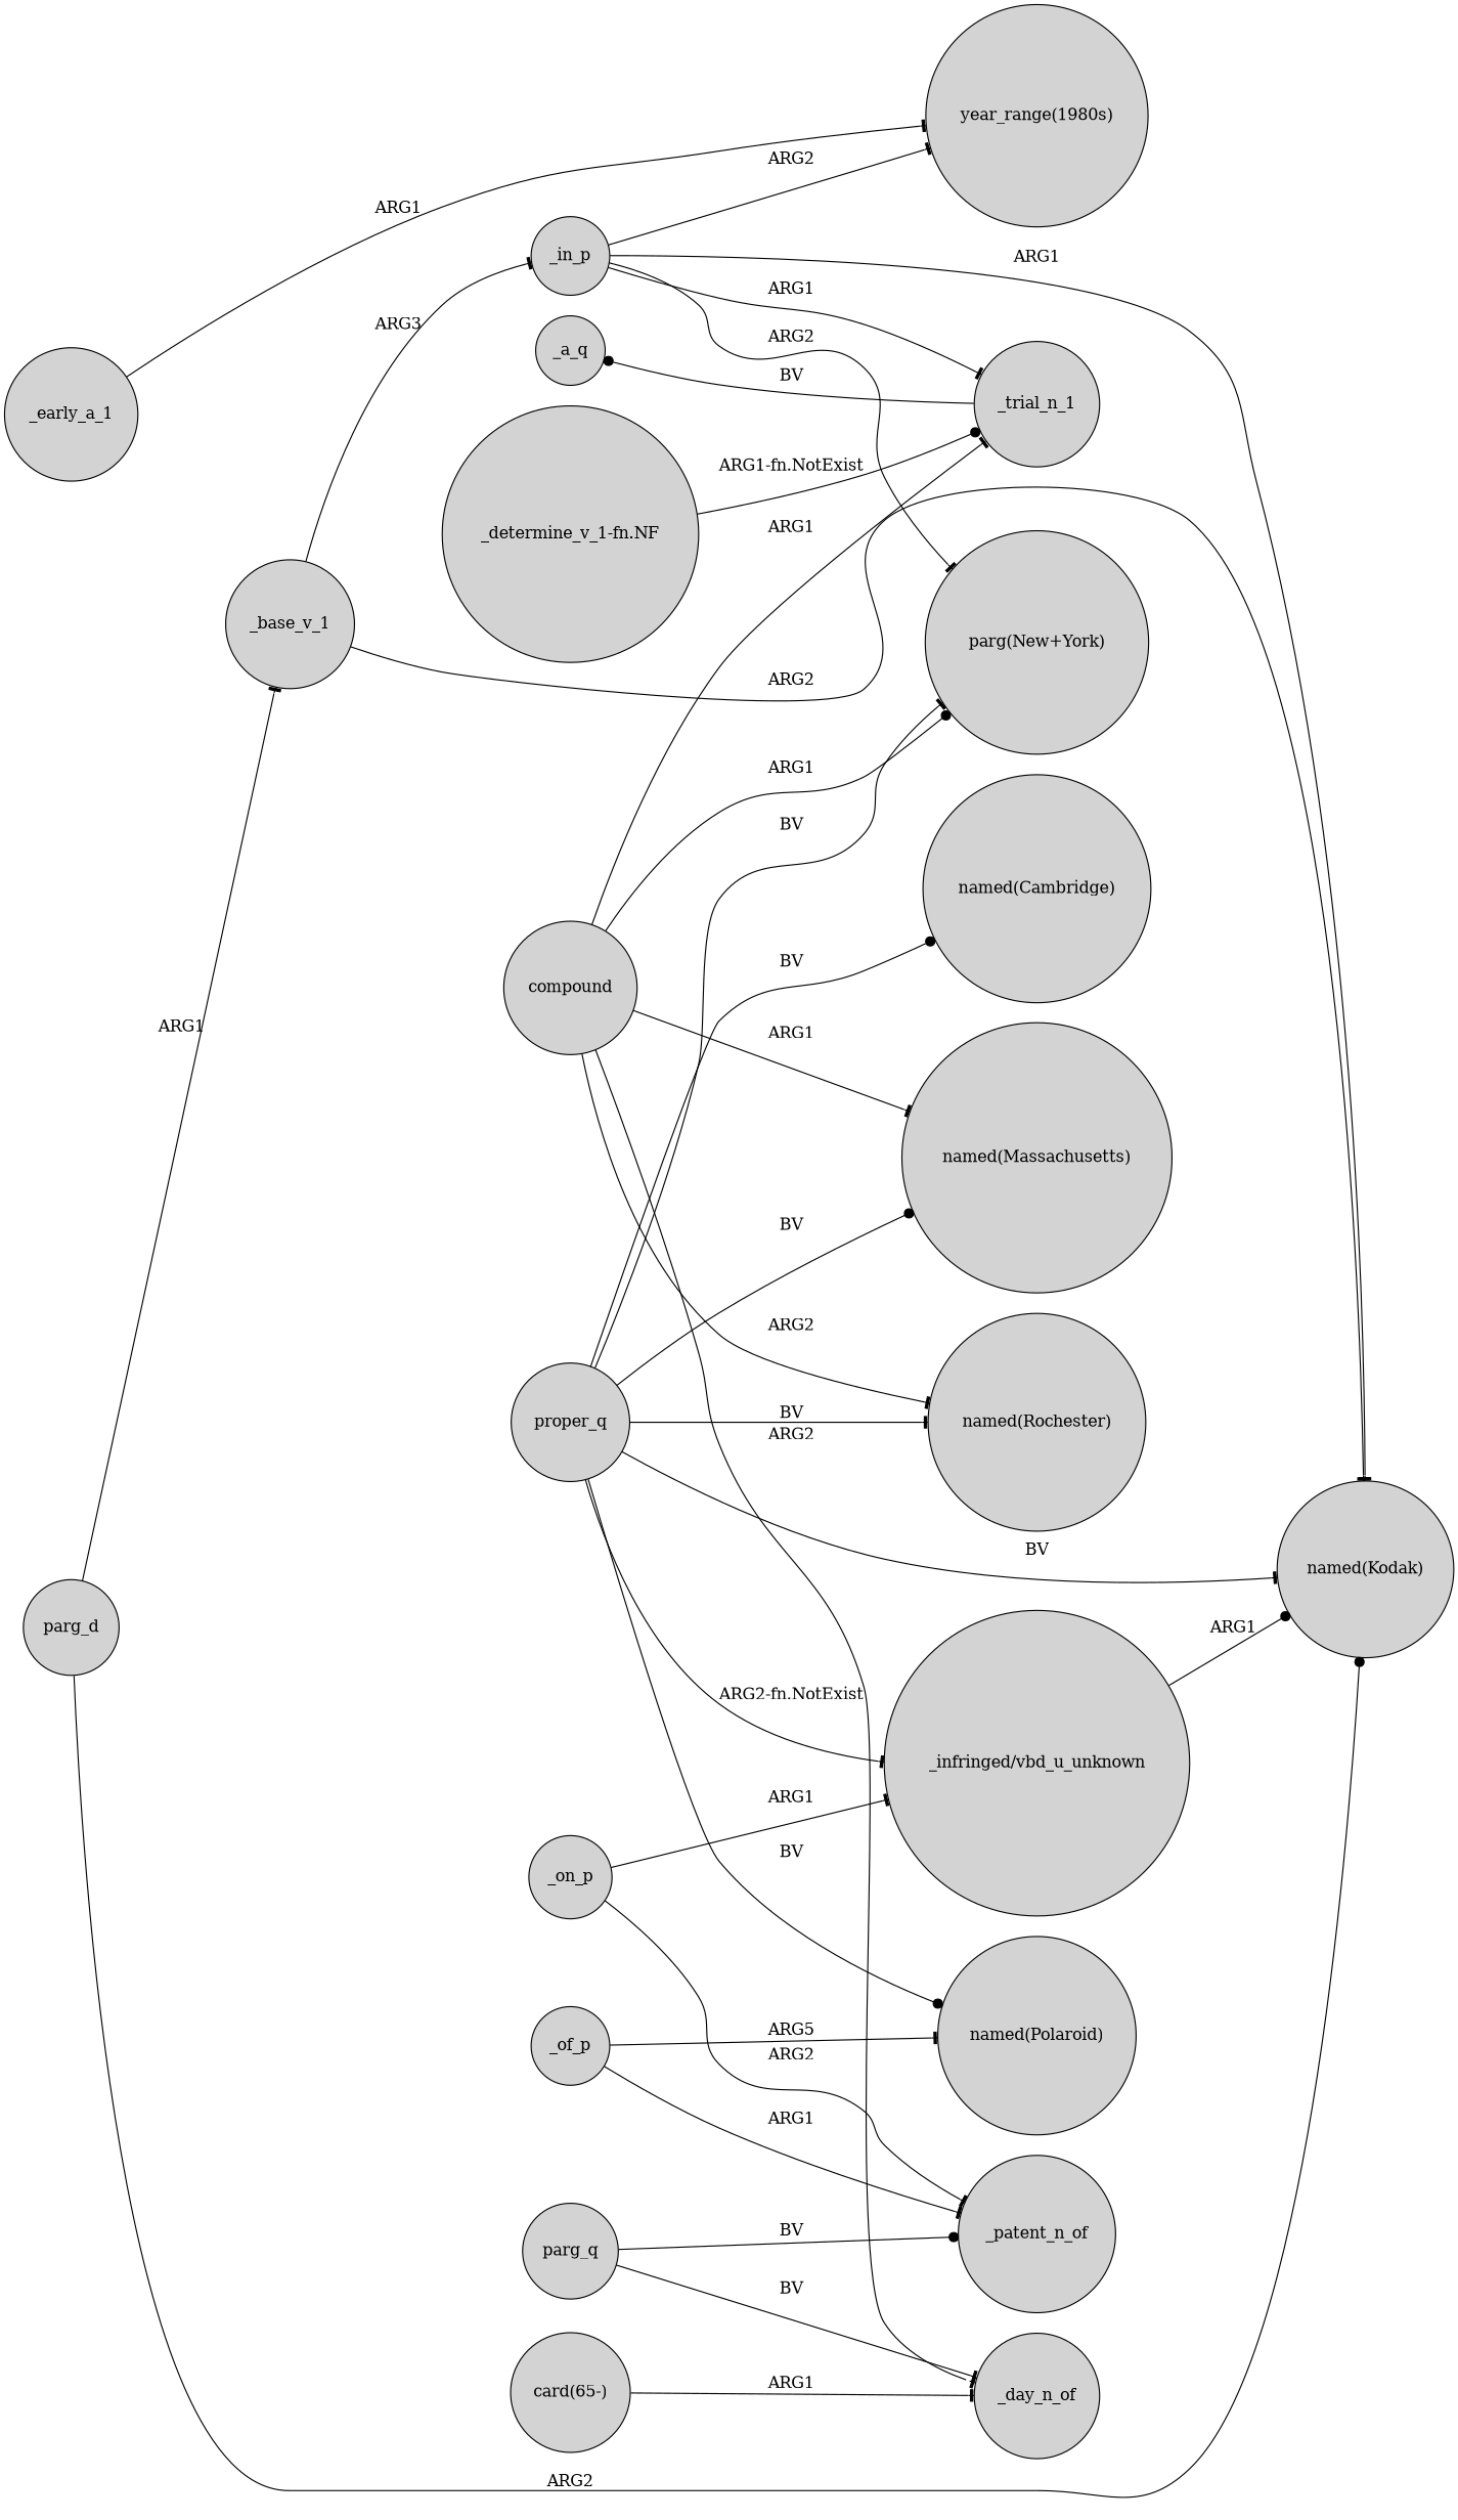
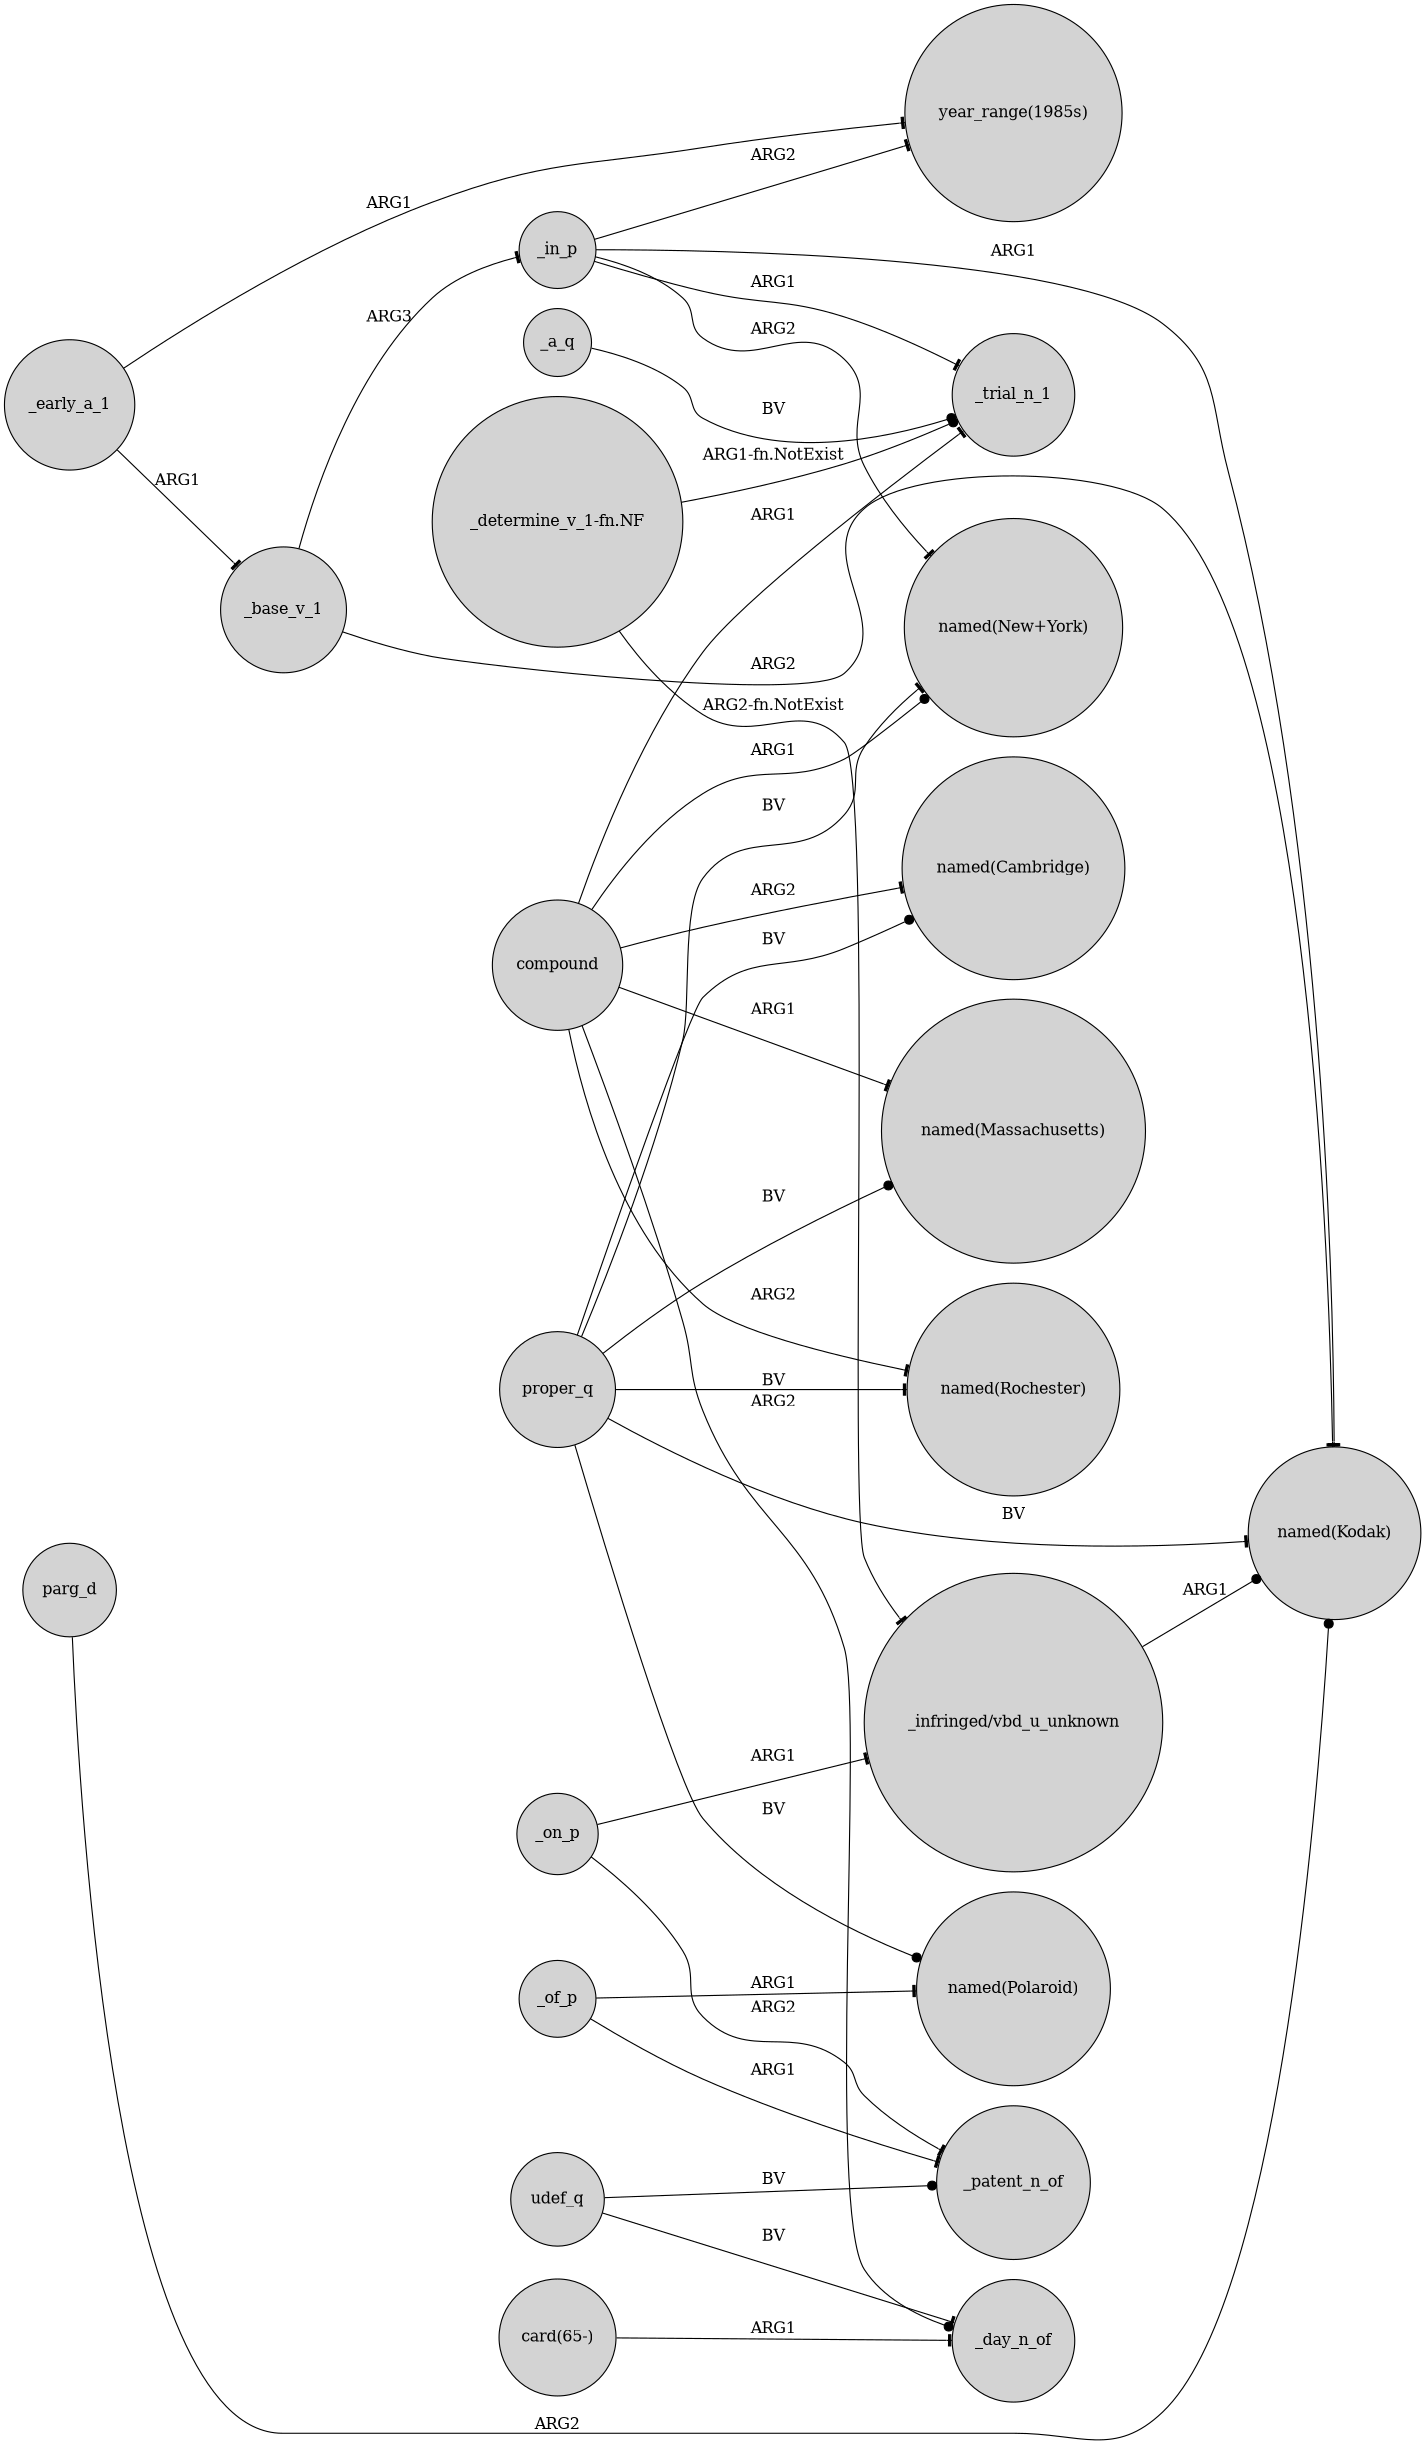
  digraph {
    rankdir=LR
    node [shape=circle style=filled]
    edge [arrowhead=tee]
    _a_q
    _trial_n_1
    _in_p
-   "year_range(1980s)"
+   "year_range(1980s)" [label="year_range(1985s)"]
    "named(Kodak)"
-   "named(New+York)" [label="parg(New+York)"]
+   "named(New+York)"
    proper_q
    "named(Rochester)"
    "named(Polaroid)"
    "named(Cambridge)"
    "named(Massachusetts)"
    parg_d
    _base_v_1
    "_determine_v_1-fn.NF"
    "_infringed/vbd_u_unknown"
    _on_p
    _patent_n_of
    _of_p
    compound
    _day_n_of
-   udef_q [label=parg_q]
+   udef_q
    _early_a_1
    n23 [label="card(65-)"]
-   _trial_n_1 -> _a_q [arrowhead=dot label=BV]
+   _a_q -> _trial_n_1 [arrowhead=dot label=BV]
    _in_p -> _trial_n_1 [label=ARG1]
    _in_p -> "year_range(1980s)" [label=ARG2]
    _in_p -> "named(Kodak)" [label=ARG1]
    _in_p -> "named(New+York)" [label=ARG2]
    proper_q -> "named(Kodak)" [label=BV]
    proper_q -> "named(New+York)" [label=BV]
    proper_q -> "named(Rochester)" [label=BV]
    proper_q -> "named(Polaroid)" [arrowhead=dot label=BV]
    proper_q -> "named(Cambridge)" [arrowhead=dot label=BV]
    proper_q -> "named(Massachusetts)" [arrowhead=dot label=BV]
    parg_d -> "named(Kodak)" [arrowhead=dot label=ARG2]
-   parg_d -> _base_v_1 [label=ARG1]
+   _early_a_1 -> _base_v_1 [label=ARG1]
    _base_v_1 -> _in_p [label=ARG3]
    _base_v_1 -> "named(Kodak)" [label=ARG2]
    "_determine_v_1-fn.NF" -> _trial_n_1 [arrowhead=dot label="ARG1-fn.NotExist"]
-   proper_q -> "_infringed/vbd_u_unknown" [label="ARG2-fn.NotExist"]
+   "_determine_v_1-fn.NF" -> "_infringed/vbd_u_unknown" [label="ARG2-fn.NotExist"]
    "_infringed/vbd_u_unknown" -> "named(Kodak)" [arrowhead=dot label=ARG1]
    _on_p -> "_infringed/vbd_u_unknown" [label=ARG1]
    _on_p -> _patent_n_of [label=ARG2]
-   _of_p -> "named(Polaroid)" [label=ARG5]
+   _of_p -> "named(Polaroid)" [label=ARG1]
    _of_p -> _patent_n_of [label=ARG1]
    compound -> _trial_n_1 [label=ARG1]
    compound -> "named(New+York)" [arrowhead=dot label=ARG1]
    compound -> "named(Rochester)" [label=ARG2]
+   compound -> "named(Cambridge)" [label=ARG2]
    compound -> "named(Massachusetts)" [label=ARG1]
-   compound -> _day_n_of [label=ARG2]
+   compound -> _day_n_of [arrowhead=dot label=ARG2]
    udef_q -> _patent_n_of [arrowhead=dot label=BV]
    udef_q -> _day_n_of [label=BV]
    _early_a_1 -> "year_range(1980s)" [label=ARG1]
    n23 -> _day_n_of [label=ARG1]
  }
